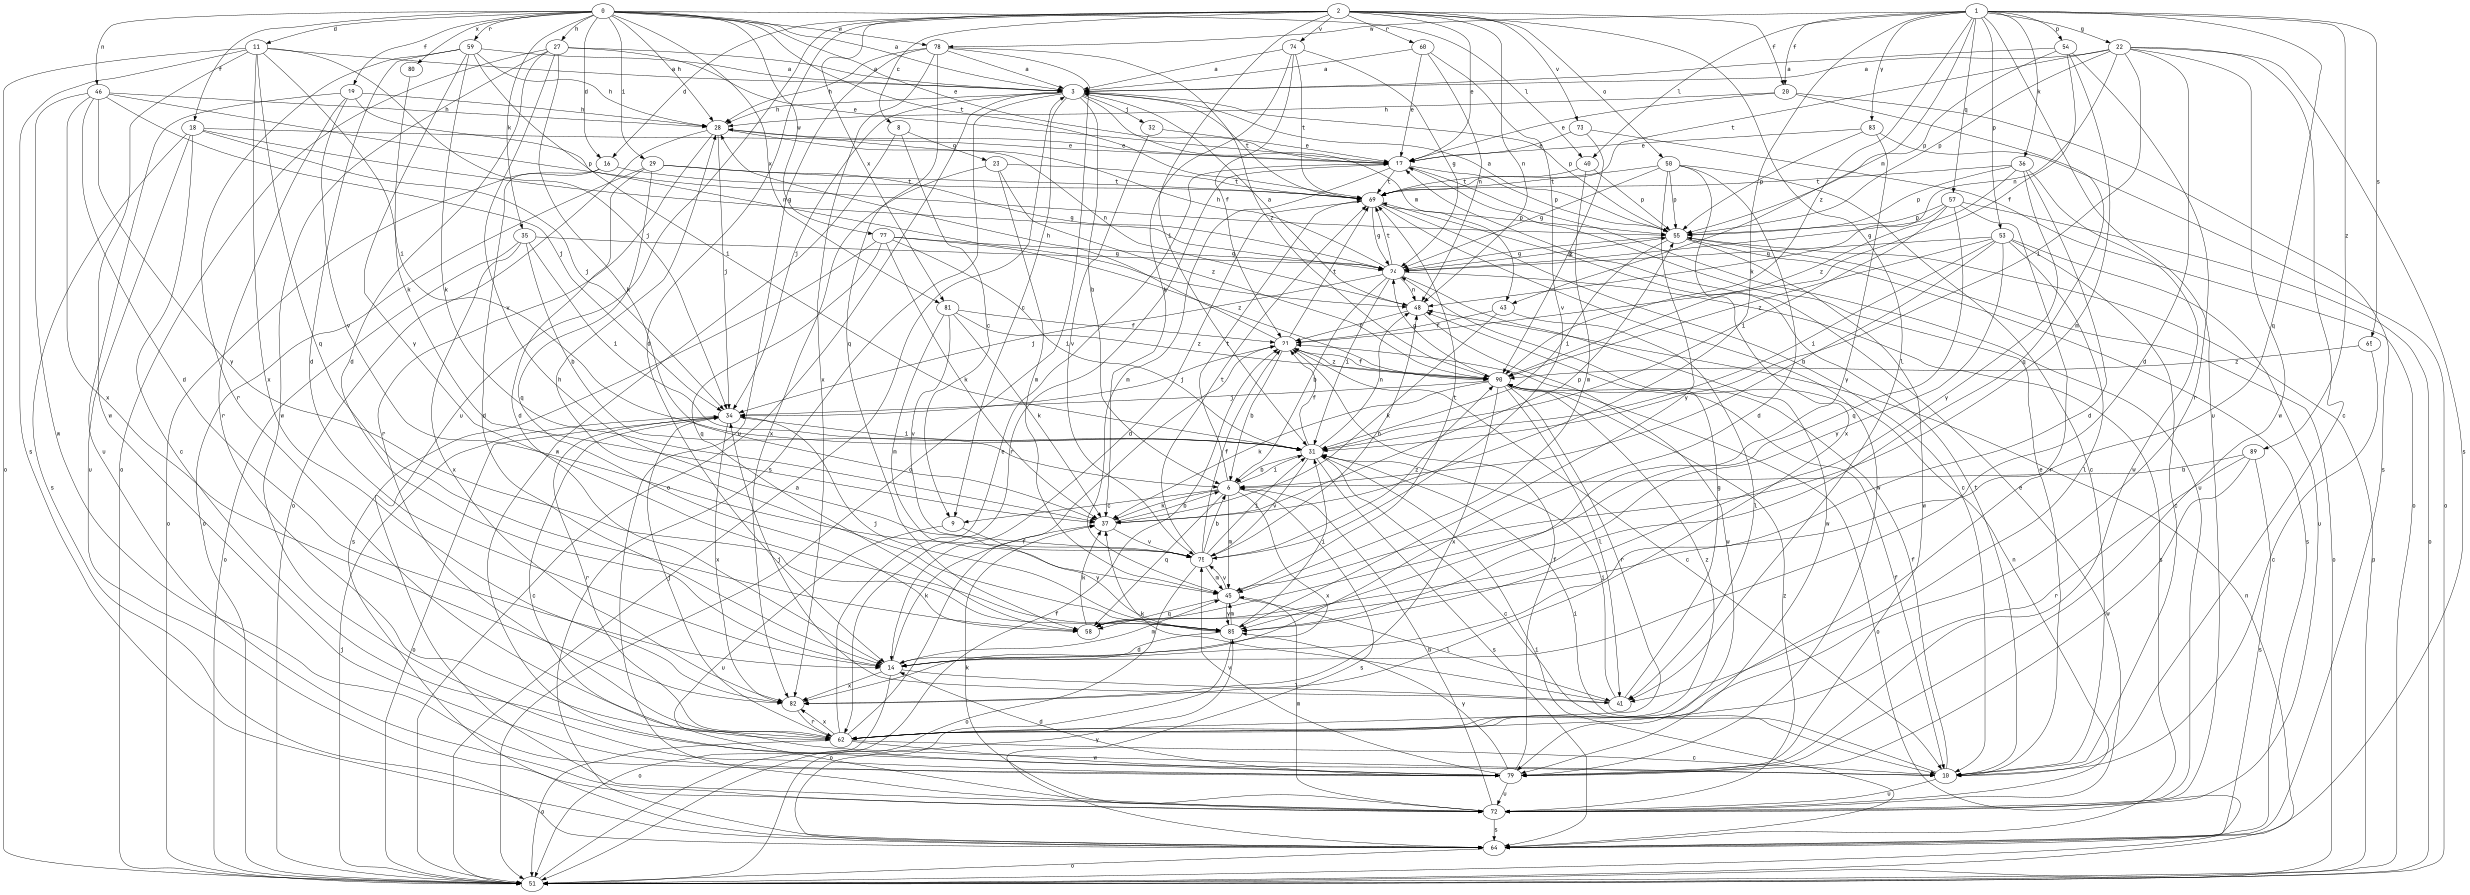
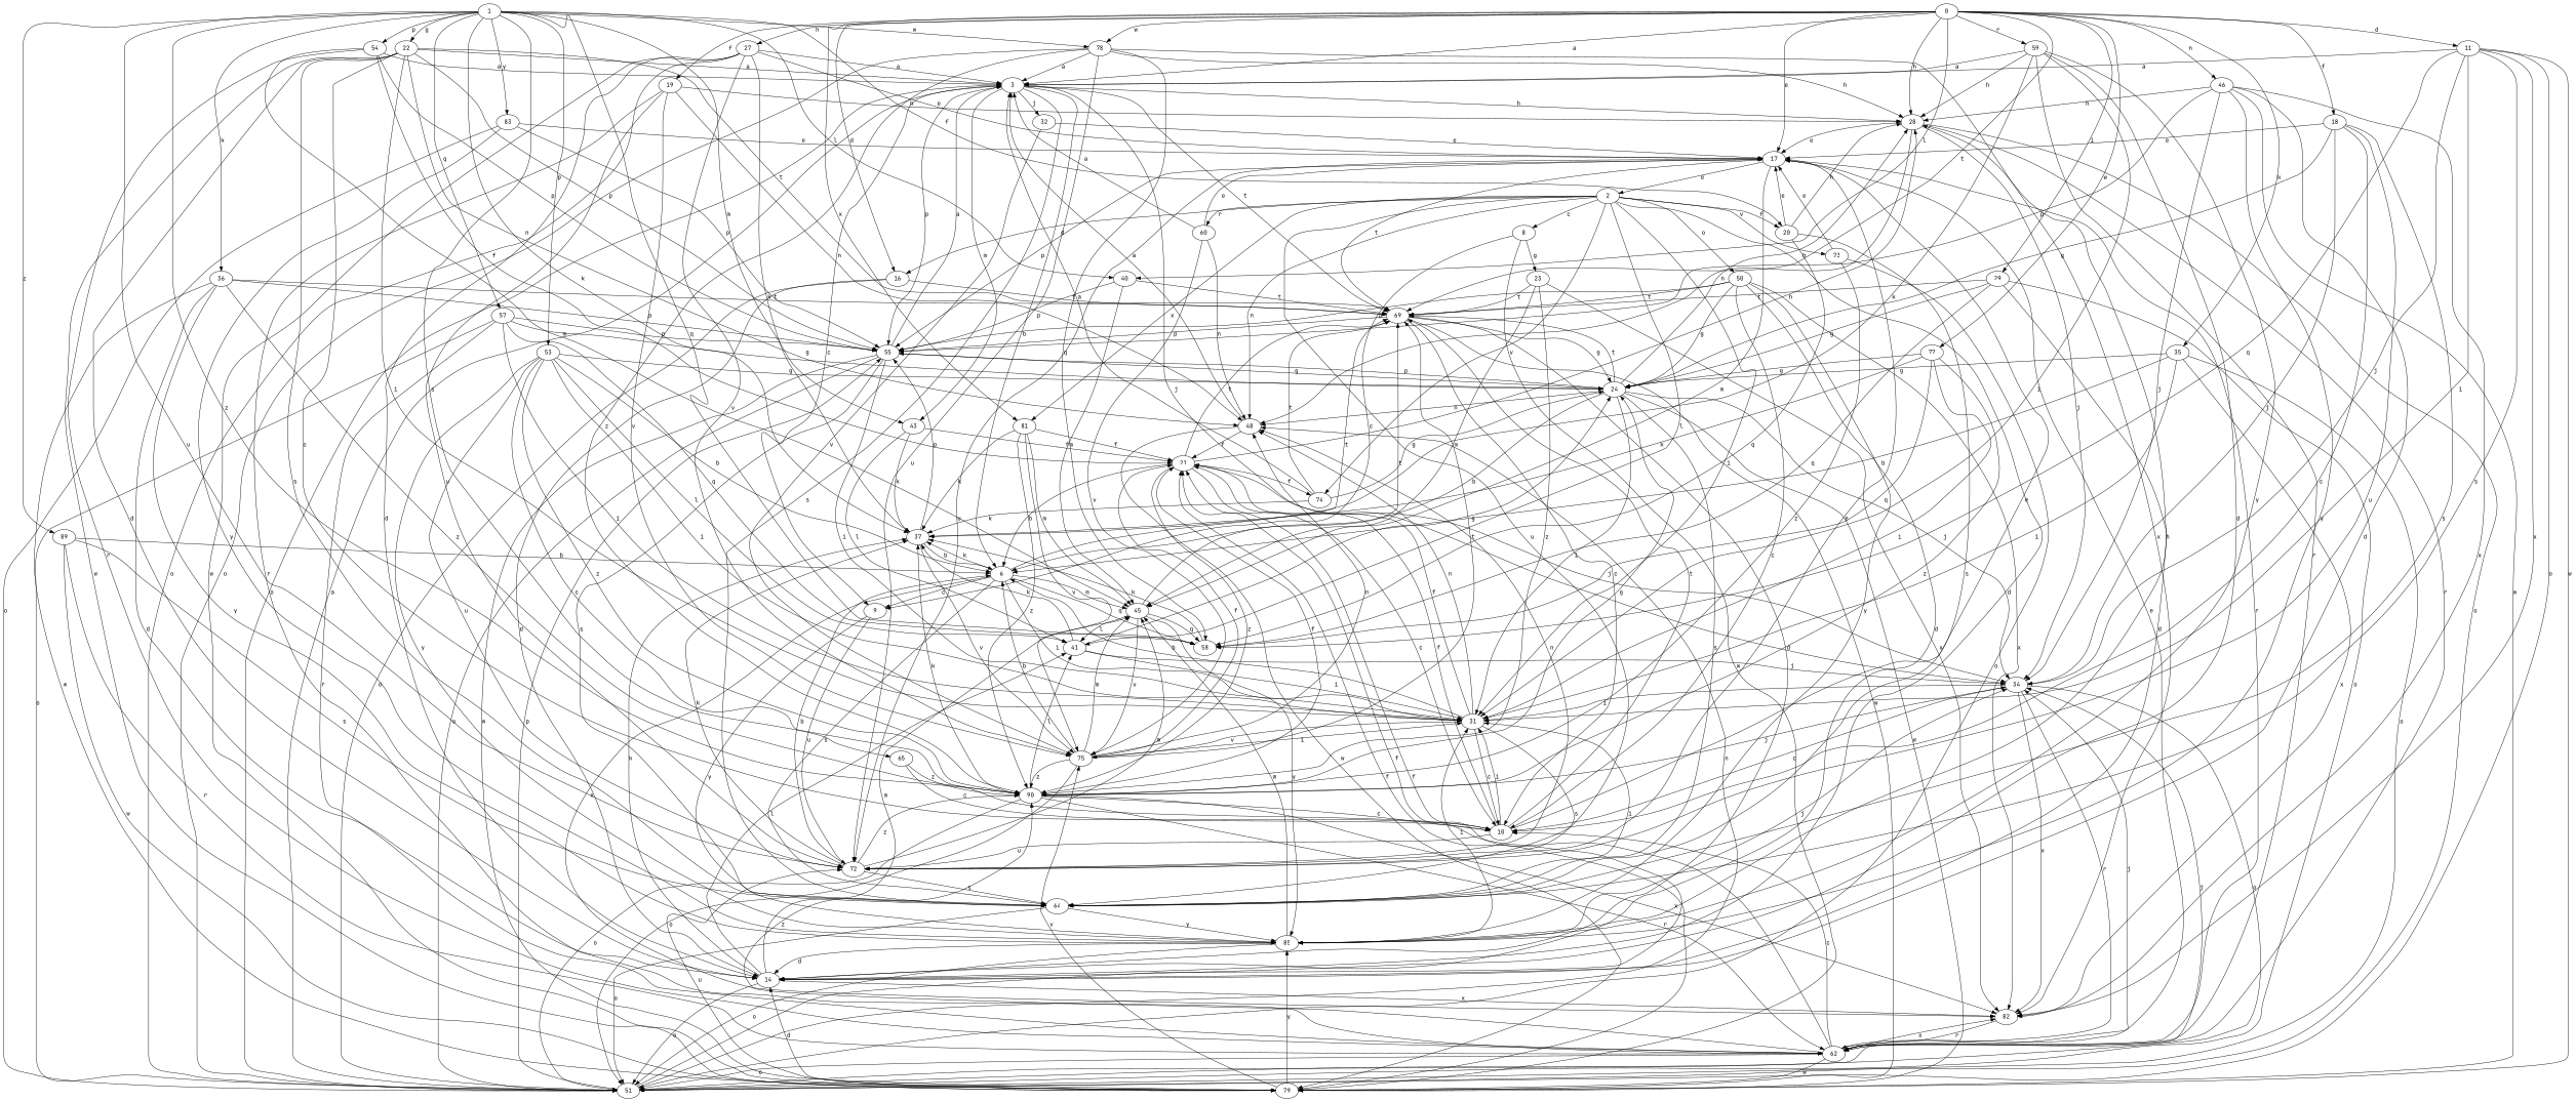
  strict digraph {
    fontname="JetBrains Mono"
    node [fontname="JetBrains Mono"]
    edge [fontname="JetBrains Mono"]
    0
    3
    11
    n4 [label=16]
    17
    18
    19
    27
    28
    29
    35
    40
    46
    59
    69
    77
    78
-   80
    81
    43
    6
    9
    32
    34
    51
    55
    n27 [label=64]
    58
    31
    82
    79
    14
    72
    45
    62
    10
    24
    48
    75
    37
    85
    90
    21
    1
    20
    22
    36
    53
    54
    57
    65
    83
    89
    41
    2
    8
    50
    60
    73
    74
    23
    0 -> 3 [label=a]
    0 -> 11 [label=d]
    0 -> n4 [label=d]
    0 -> 17 [label=e]
    0 -> 18 [label=f]
    0 -> 19 [label=f]
    0 -> 27 [label=h]
    0 -> 28 [label=h]
    0 -> 29 [label=i]
    0 -> 35 [label=k]
    0 -> 40 [label=l]
    0 -> 46 [label=n]
    0 -> 59 [label=r]
    0 -> 69 [label=t]
    0 -> 77 [label=w]
    0 -> 78 [label=w]
-   0 -> 80 [label=x]
    0 -> 81 [label=x]
    3 -> 28 [label=h]
    3 -> 69 [label=t]
    3 -> 43 [label=m]
    3 -> 6 [label=b]
    3 -> 9 [label=c]
    3 -> 32 [label=j]
    3 -> 34 [label=j]
    3 -> 51 [label=o]
    3 -> 55 [label=p]
    3 -> n27 [label=s]
    11 -> 3 [label=a]
    11 -> 34 [label=j]
    11 -> 51 [label=o]
    11 -> n27 [label=s]
    11 -> 58 [label=q]
    11 -> 31 [label=i]
    11 -> 82 [label=x]
    11 -> 79 [label=w]
    n4 -> 69 [label=t]
    n4 -> 51 [label=o]
    n4 -> 14 [label=d]
    17 -> 69 [label=t]
    17 -> 55 [label=p]
    17 -> 72 [label=u]
    17 -> 45 [label=m]
    17 -> 62 [label=r]
    18 -> 17 [label=e]
    18 -> 34 [label=j]
    18 -> n27 [label=s]
    18 -> 72 [label=u]
    18 -> 10 [label=c]
    18 -> 24 [label=g]
    19 -> 28 [label=h]
    19 -> 72 [label=u]
    19 -> 62 [label=r]
    19 -> 48 [label=n]
    19 -> 75 [label=v]
    27 -> 3 [label=a]
    27 -> 17 [label=e]
    27 -> 51 [label=o]
    27 -> 79 [label=w]
    27 -> 14 [label=d]
    27 -> 75 [label=v]
    27 -> 37 [label=k]
    28 -> 17 [label=e]
    28 -> 34 [label=j]
    28 -> 51 [label=o]
    28 -> 62 [label=r]
    28 -> 48 [label=n]
    29 -> 69 [label=t]
    29 -> 51 [label=o]
    29 -> 58 [label=q]
    29 -> 14 [label=d]
    29 -> 24 [label=g]
    35 -> 6 [label=b]
    35 -> 51 [label=o]
    35 -> 31 [label=i]
    35 -> 82 [label=x]
    35 -> 24 [label=g]
    40 -> 69 [label=t]
    40 -> 55 [label=p]
    40 -> 45 [label=m]
    46 -> 28 [label=h]
    46 -> 34 [label=j]
    46 -> 55 [label=p]
    46 -> 82 [label=x]
    46 -> 79 [label=w]
    46 -> 14 [label=d]
    46 -> 85 [label=y]
    59 -> 3 [label=a]
    59 -> 28 [label=h]
    59 -> 31 [label=i]
    59 -> 14 [label=d]
    59 -> 62 [label=r]
    59 -> 37 [label=k]
    59 -> 85 [label=y]
    69 -> 55 [label=p]
    69 -> 79 [label=w]
    69 -> 14 [label=d]
    69 -> 10 [label=c]
    69 -> 24 [label=g]
-   77 -> n27 [label=s]
    77 -> 58 [label=q]
    77 -> 31 [label=i]
    77 -> 24 [label=g]
    77 -> 37 [label=k]
    77 -> 90 [label=z]
    78 -> 3 [label=a]
    78 -> 28 [label=h]
    78 -> 51 [label=o]
    78 -> 58 [label=q]
    78 -> 82 [label=x]
    78 -> 72 [label=u]
    78 -> 90 [label=z]
-   80 -> 37 [label=k]
    81 -> 45 [label=m]
    81 -> 75 [label=v]
    81 -> 37 [label=k]
    81 -> 90 [label=z]
    81 -> 21 [label=f]
    43 -> 37 [label=k]
    43 -> 21 [label=f]
    43 -> 41 [label=l]
    6 -> 69 [label=t]
    6 -> 9 [label=c]
    6 -> n27 [label=s]
    6 -> 58 [label=q]
    6 -> 31 [label=i]
    6 -> 82 [label=x]
    6 -> 45 [label=m]
    6 -> 37 [label=k]
    9 -> 72 [label=u]
    9 -> 85 [label=y]
    32 -> 17 [label=e]
    32 -> 75 [label=v]
    34 -> 51 [label=o]
    34 -> 31 [label=i]
    34 -> 82 [label=x]
    34 -> 62 [label=r]
    34 -> 10 [label=c]
    51 -> 3 [label=a]
    51 -> 34 [label=j]
    51 -> 55 [label=p]
    51 -> 48 [label=n]
    51 -> 21 [label=f]
    55 -> 3 [label=a]
    55 -> 51 [label=o]
    55 -> n27 [label=s]
    55 -> 31 [label=i]
    55 -> 79 [label=w]
    55 -> 24 [label=g]
    n27 -> 51 [label=o]
    n27 -> 31 [label=i]
    n27 -> 85 [label=y]
    58 -> 37 [label=k]
    31 -> 6 [label=b]
    31 -> n27 [label=s]
    31 -> 10 [label=c]
    31 -> 48 [label=n]
    31 -> 75 [label=v]
    31 -> 21 [label=f]
    82 -> 62 [label=r]
    79 -> 14 [label=d]
    79 -> 72 [label=u]
    79 -> 75 [label=v]
    79 -> 85 [label=y]
    79 -> 21 [label=f]
    14 -> 51 [label=o]
    14 -> 82 [label=x]
    14 -> 45 [label=m]
    14 -> 37 [label=k]
    14 -> 41 [label=l]
    72 -> 17 [label=e]
    72 -> 6 [label=b]
    72 -> n27 [label=s]
    72 -> 45 [label=m]
    72 -> 48 [label=n]
    72 -> 37 [label=k]
    72 -> 90 [label=z]
    45 -> 69 [label=t]
    45 -> 58 [label=q]
    45 -> 75 [label=v]
    45 -> 85 [label=y]
    45 -> 41 [label=l]
    62 -> 17 [label=e]
    62 -> 34 [label=j]
    62 -> 51 [label=o]
    62 -> 82 [label=x]
    62 -> 79 [label=w]
    62 -> 10 [label=c]
    62 -> 90 [label=z]
    62 -> 21 [label=f]
    10 -> 17 [label=e]
    10 -> 69 [label=t]
    10 -> 31 [label=i]
    10 -> 72 [label=u]
    10 -> 21 [label=f]
    24 -> 28 [label=h]
    24 -> 69 [label=t]
    24 -> 6 [label=b]
    24 -> 34 [label=j]
    24 -> 55 [label=p]
    24 -> n27 [label=s]
    24 -> 31 [label=i]
    24 -> 79 [label=w]
    24 -> 48 [label=n]
    48 -> 3 [label=a]
    48 -> 79 [label=w]
    48 -> 21 [label=f]
    75 -> 69 [label=t]
    75 -> 6 [label=b]
    75 -> 51 [label=o]
    75 -> 31 [label=i]
    75 -> 45 [label=m]
    75 -> 48 [label=n]
    75 -> 90 [label=z]
    75 -> 21 [label=f]
    37 -> 6 [label=b]
    37 -> 55 [label=p]
    37 -> 75 [label=v]
    85 -> 28 [label=h]
    85 -> 34 [label=j]
    85 -> 51 [label=o]
    85 -> 31 [label=i]
    85 -> 14 [label=d]
    85 -> 45 [label=m]
    90 -> 34 [label=j]
    90 -> 51 [label=o]
    90 -> 82 [label=x]
    90 -> 62 [label=r]
-   90 -> 10 [label=f]
+   90 -> 10 [label=c]
    90 -> 24 [label=g]
    90 -> 37 [label=k]
    90 -> 21 [label=f]
    90 -> 41 [label=l]
    21 -> 28 [label=h]
    21 -> 69 [label=t]
    21 -> 6 [label=b]
    21 -> 34 [label=j]
    21 -> 10 [label=c]
    21 -> 90 [label=z]
    1 -> 40 [label=l]
    1 -> 78 [label=w]
    1 -> 43 [label=m]
    1 -> 58 [label=q]
    1 -> 72 [label=u]
    1 -> 37 [label=k]
    1 -> 90 [label=z]
    1 -> 20 [label=f]
    1 -> 22 [label=g]
    1 -> 36 [label=k]
    1 -> 53 [label=p]
    1 -> 54 [label=p]
    1 -> 57 [label=q]
    1 -> 65 [label=s]
    1 -> 83 [label=y]
    1 -> 89 [label=z]
    20 -> 17 [label=e]
    20 -> 28 [label=h]
    20 -> n27 [label=s]
    20 -> 58 [label=q]
    22 -> 3 [label=a]
    22 -> 69 [label=t]
    22 -> 55 [label=p]
    22 -> n27 [label=s]
    22 -> 31 [label=i]
    22 -> 79 [label=w]
    22 -> 14 [label=d]
    22 -> 10 [label=c]
    22 -> 48 [label=n]
    36 -> 69 [label=t]
    36 -> 55 [label=p]
    36 -> 79 [label=w]
    36 -> 14 [label=d]
    36 -> 85 [label=y]
    36 -> 90 [label=z]
    53 -> 6 [label=b]
    53 -> 31 [label=i]
    53 -> 72 [label=u]
    53 -> 10 [label=c]
    53 -> 24 [label=g]
    53 -> 85 [label=y]
    53 -> 90 [label=z]
    53 -> 41 [label=l]
    54 -> 3 [label=a]
    54 -> 55 [label=p]
    54 -> 45 [label=m]
    54 -> 62 [label=r]
    54 -> 21 [label=f]
    57 -> 51 [label=o]
    57 -> 55 [label=p]
    57 -> 58 [label=q]
    57 -> 31 [label=i]
    57 -> 62 [label=r]
    57 -> 24 [label=g]
    65 -> 10 [label=c]
    65 -> 90 [label=z]
    83 -> 17 [label=e]
    83 -> 51 [label=o]
    83 -> 55 [label=p]
    83 -> 85 [label=y]
    89 -> 6 [label=b]
    89 -> n27 [label=s]
    89 -> 79 [label=w]
    89 -> 62 [label=r]
    41 -> 34 [label=j]
    41 -> 31 [label=i]
    41 -> 24 [label=g]
    41 -> 37 [label=k]
    2 -> n4 [label=d]
-   2 -> 17 [label=e]
+   17 -> 2 [label=e]
    2 -> 81 [label=x]
    2 -> 31 [label=i]
    2 -> 14 [label=d]
    2 -> 72 [label=u]
    2 -> 48 [label=n]
    2 -> 20 [label=f]
    2 -> 41 [label=l]
    2 -> 8 [label=c]
    2 -> 50 [label=o]
    2 -> 60 [label=r]
    2 -> 73 [label=v]
    2 -> 74 [label=v]
    8 -> 9 [label=c]
    8 -> 79 [label=w]
    8 -> 23 [label=g]
    50 -> 69 [label=t]
    50 -> 55 [label=p]
    50 -> 82 [label=x]
    50 -> 14 [label=d]
    50 -> 10 [label=c]
    50 -> 24 [label=g]
    50 -> 85 [label=y]
    60 -> 3 [label=a]
    60 -> 17 [label=e]
    60 -> 48 [label=n]
    60 -> 75 [label=v]
    73 -> 17 [label=e]
    73 -> 51 [label=o]
    73 -> 90 [label=z]
    74 -> 3 [label=a]
    74 -> 69 [label=t]
    74 -> 24 [label=g]
    74 -> 37 [label=k]
-   74 -> 21 [label=f]
+   21 -> 74 [label=f]
    23 -> 69 [label=t]
    23 -> 82 [label=x]
    23 -> 45 [label=m]
    23 -> 90 [label=z]
  }
